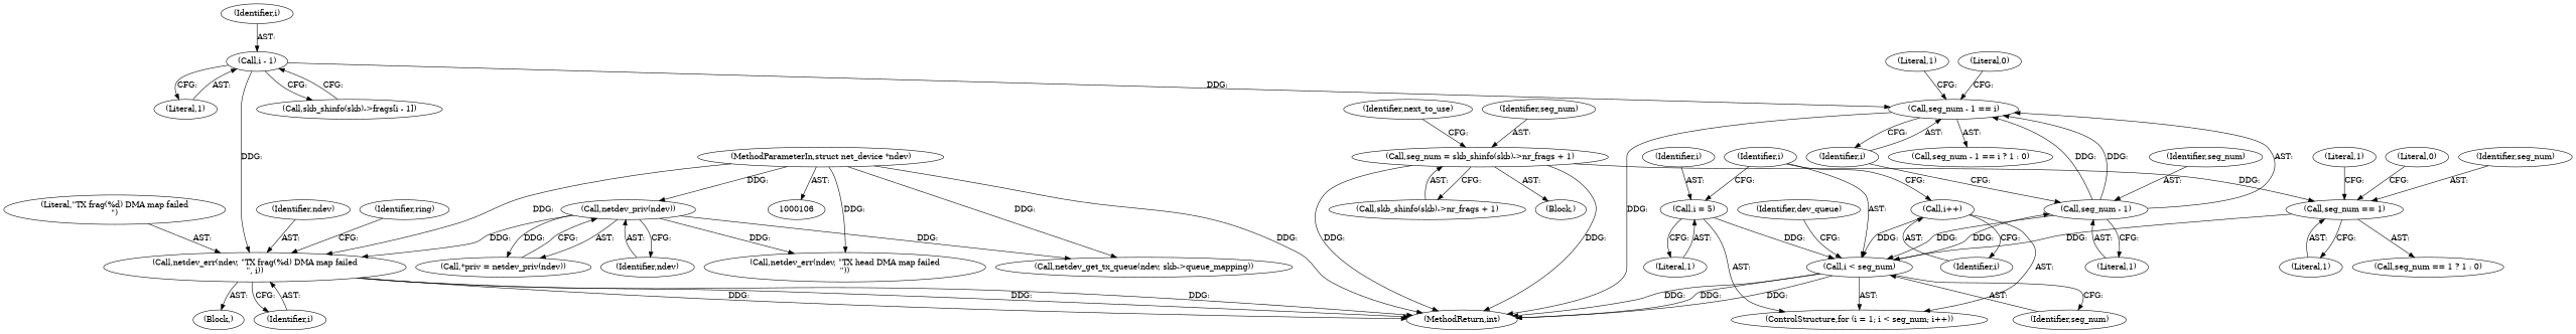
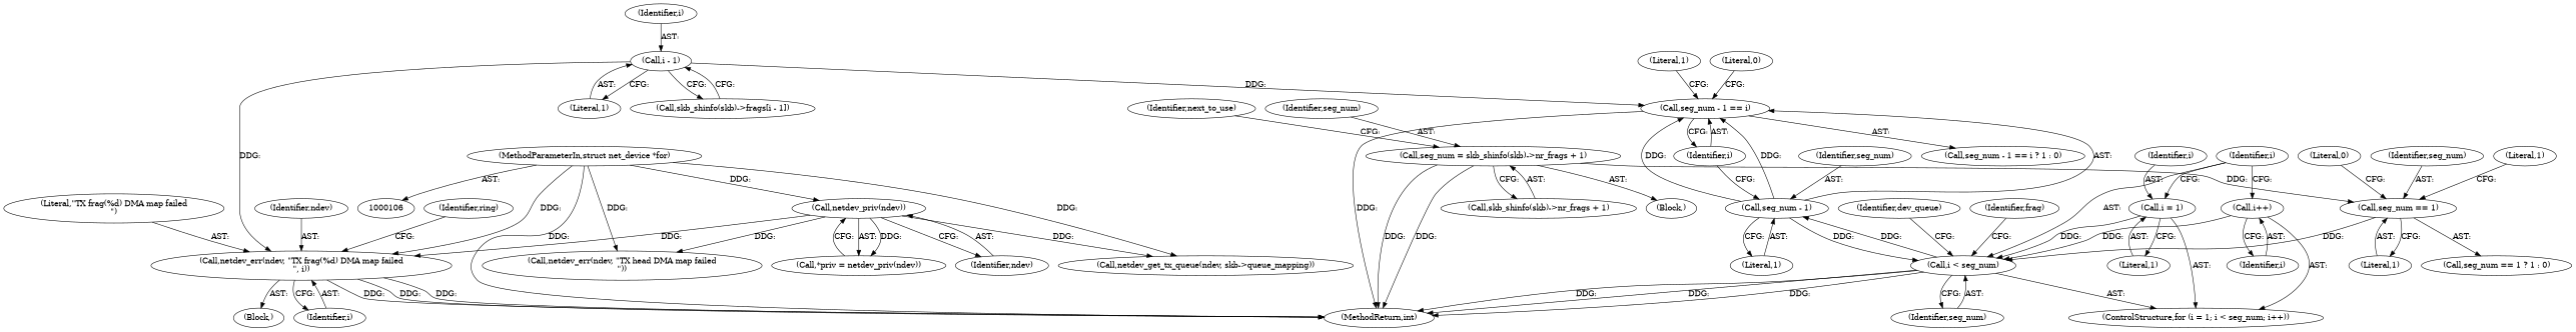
  digraph {
    n1 [label="(Call,netdev_err(ndev, \"TX frag(%d) DMA map failed\n\", i))"]
    n2 [label="(Block,)"]
    n3 [label="(Identifier,i)"]
    n4 [label="(MethodReturn,int)"]
    n5 [label="(Call,netdev_priv(ndev))"]
    n6 [label="(Call,netdev_get_tx_queue(ndev, skb->queue_mapping))"]
    n7 [label="(Call,*priv = netdev_priv(ndev))"]
    n8 [label="(Identifier,ndev)"]
    n9 [label="(Call,netdev_err(ndev, \"TX head DMA map failed\n\"))"]
-   n10 [label="(MethodParameterIn,struct net_device *ndev)"]
+   n10 [label="(MethodParameterIn,struct net_device *for)"]
    1000106
    n12 [label="(Call,i - 1)"]
    n13 [label="(Call,seg_num - 1 == i)"]
    n14 [label="(Literal,1)"]
    n15 [label="(Call,skb_shinfo(skb)->frags[i - 1])"]
    n16 [label="(Call,seg_num - 1 == i ? 1 : 0)"]
    n17 [label="(Identifier,i)"]
    n18 [label="(Call,i < seg_num)"]
    n19 [label="(Call,seg_num - 1)"]
    n20 [label="(ControlStructure,for (i = 1; i < seg_num; i++))"]
    n21 [label="(Identifier,seg_num)"]
    n22 [label="(Literal,1)"]
-   n23 [label="(Call,i = 5)"]
+   n23 [label="(Call,i = 1)"]
    n24 [label="(Literal,1)"]
    n25 [label="(Call,i++)"]
    n26 [label="(Identifier,i)"]
    n27 [label="(Call,seg_num == 1)"]
    n28 [label="(Call,seg_num == 1 ? 1 : 0)"]
    n29 [label="(Literal,1)"]
    n30 [label="(Call,seg_num = skb_shinfo(skb)->nr_frags + 1)"]
    n31 [label="(Call,skb_shinfo(skb)->nr_frags + 1)"]
    n32 [label="(Block,)"]
    n33 [label="(Identifier,seg_num)"]
    n34 [label="(Identifier,ring)"]
    n35 [label="(Literal,\"TX frag(%d) DMA map failed\n\")"]
    n36 [label="(Literal,1)"]
    n37 [label="(Identifier,i)"]
    n38 [label="(Identifier,next_to_use)"]
    n39 [label="(Identifier,seg_num)"]
+   n40 [label="(Identifier,frag)"]
    n41 [label="(Identifier,dev_queue)"]
    n42 [label="(Literal,1)"]
    n43 [label="(Literal,0)"]
    n44 [label="(Identifier,seg_num)"]
    n45 [label="(Identifier,i)"]
    n46 [label="(Literal,0)"]
    n47 [label="(Identifier,ndev)"]
    n48 [label="(Identifier,i)"]
    n1 -> n2 [label="AST: "]
    n1 -> n3 [label="CFG: "]
    n1 -> n4 [label="DDG: "]
    n1 -> n4 [label="DDG: "]
    n1 -> n4 [label="DDG: "]
    n3 -> n1 [label="AST: "]
    n5 -> n1 [label="DDG: "]
    n5 -> n6 [label="DDG: "]
    n5 -> n7 [label="AST: "]
    n5 -> n7 [label="DDG: "]
    n5 -> n8 [label="CFG: "]
    n5 -> n9 [label="DDG: "]
    n7 -> n5 [label="CFG: "]
    n8 -> n5 [label="AST: "]
    n10 -> n1 [label="DDG: "]
    n10 -> n4 [label="DDG: "]
    n10 -> n5 [label="DDG: "]
    n10 -> n6 [label="DDG: "]
    n10 -> n9 [label="DDG: "]
    n10 -> 1000106 [label="AST: "]
    n12 -> n1 [label="DDG: "]
    n12 -> n13 [label="DDG: "]
    n12 -> n14 [label="CFG: "]
    n12 -> n15 [label="CFG: "]
    n13 -> n4 [label="DDG: "]
    n13 -> n16 [label="AST: "]
    n13 -> n17 [label="CFG: "]
    n14 -> n12 [label="AST: "]
    n15 -> n12 [label="CFG: "]
    n17 -> n13 [label="AST: "]
    n17 -> n19 [label="CFG: "]
    n18 -> n4 [label="DDG: "]
    n18 -> n4 [label="DDG: "]
    n18 -> n4 [label="DDG: "]
    n18 -> n19 [label="DDG: "]
    n18 -> n20 [label="AST: "]
    n18 -> n21 [label="CFG: "]
    n19 -> n13 [label="AST: "]
    n19 -> n13 [label="DDG: "]
    n19 -> n13 [label="DDG: "]
    n19 -> n18 [label="DDG: "]
    n19 -> n22 [label="CFG: "]
    n21 -> n18 [label="AST: "]
    n22 -> n19 [label="AST: "]
    n23 -> n18 [label="DDG: "]
    n23 -> n20 [label="AST: "]
    n23 -> n24 [label="CFG: "]
    n24 -> n23 [label="AST: "]
    n25 -> n18 [label="DDG: "]
    n25 -> n20 [label="AST: "]
    n25 -> n26 [label="CFG: "]
    n26 -> n25 [label="AST: "]
    n27 -> n18 [label="DDG: "]
    n27 -> n28 [label="AST: "]
    n27 -> n29 [label="CFG: "]
    n29 -> n27 [label="AST: "]
    n30 -> n4 [label="DDG: "]
    n30 -> n4 [label="DDG: "]
    n30 -> n27 [label="DDG: "]
    n30 -> n31 [label="CFG: "]
    n30 -> n32 [label="AST: "]
    n31 -> n30 [label="AST: "]
    n33 -> n27 [label="AST: "]
    n34 -> n1 [label="CFG: "]
    n35 -> n1 [label="AST: "]
    n36 -> n27 [label="CFG: "]
    n37 -> n12 [label="AST: "]
    n38 -> n30 [label="CFG: "]
    n39 -> n19 [label="AST: "]
+   n40 -> n18 [label="CFG: "]
    n41 -> n18 [label="CFG: "]
    n42 -> n13 [label="CFG: "]
    n43 -> n13 [label="CFG: "]
    n44 -> n30 [label="AST: "]
    n45 -> n23 [label="AST: "]
    n46 -> n27 [label="CFG: "]
    n47 -> n1 [label="AST: "]
    n48 -> n18 [label="AST: "]
    n48 -> n23 [label="CFG: "]
    n48 -> n25 [label="CFG: "]
  }
